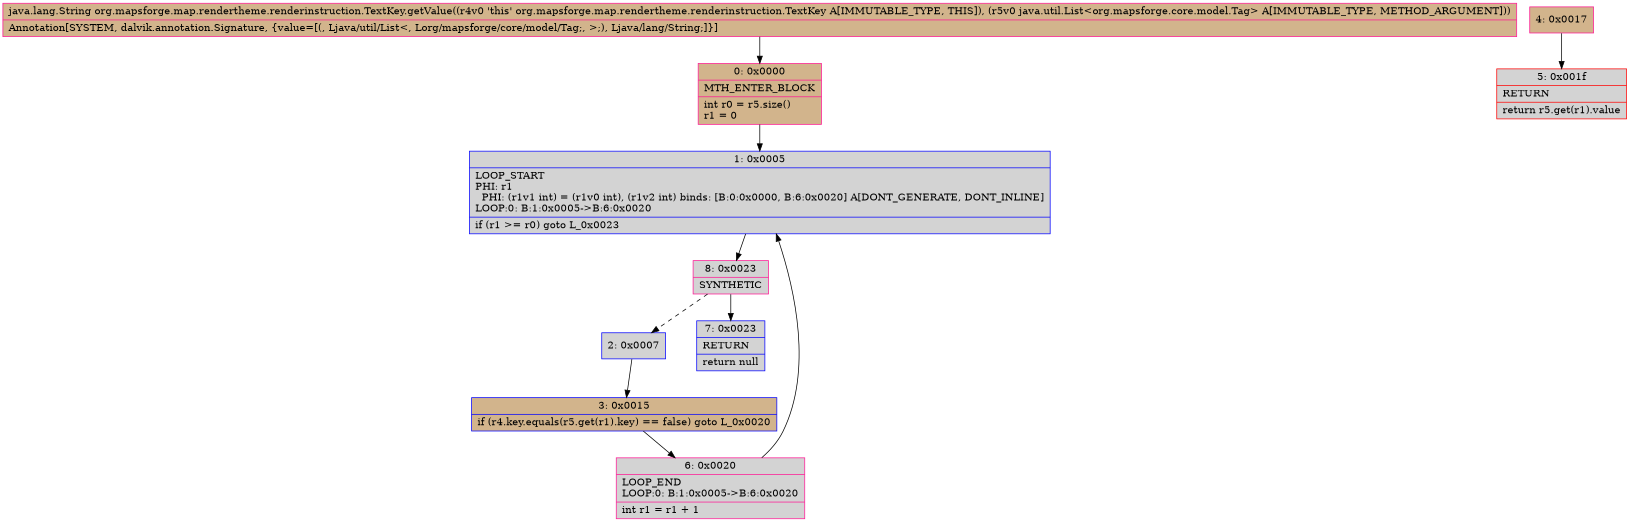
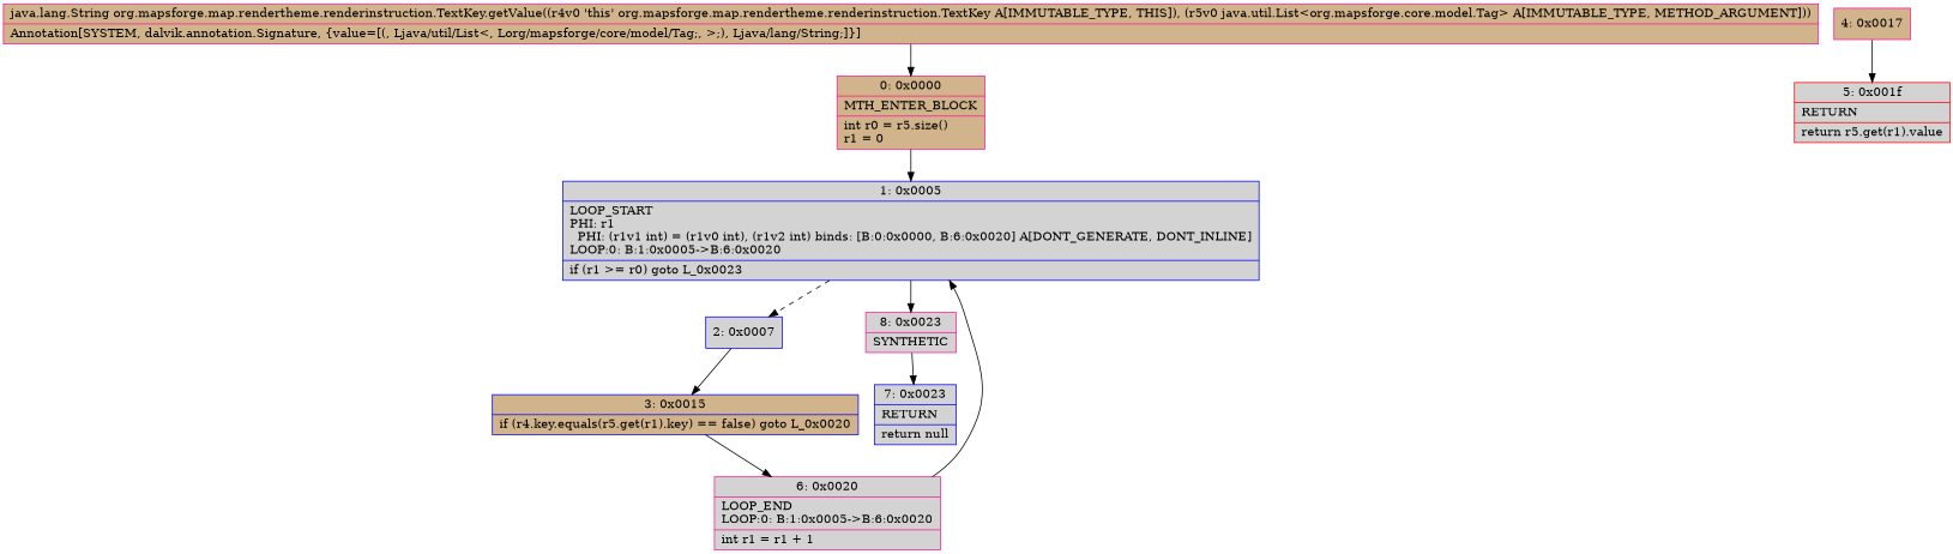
  digraph {
    node [color=deeppink fillcolor=lightgrey shape=record style=filled]
    n1 [fillcolor=tan label="{0\:\ 0x0000|MTH_ENTER_BLOCK\l|int r0 = r5.size()\lr1 = 0\l}"]
    n2 [color=blue label="{1\:\ 0x0005|LOOP_START\lPHI: r1 \l  PHI: (r1v1 int) = (r1v0 int), (r1v2 int) binds: [B:0:0x0000, B:6:0x0020] A[DONT_GENERATE, DONT_INLINE]\lLOOP:0: B:1:0x0005\-\>B:6:0x0020\l|if (r1 \>= r0) goto L_0x0023\l}"]
    n3 [color=blue label="{2\:\ 0x0007}"]
    n4 [label="{8\:\ 0x0023|SYNTHETIC\l}"]
    n5 [color=blue fillcolor=tan label="{3\:\ 0x0015|if (r4.key.equals(r5.get(r1).key) == false) goto L_0x0020\l}"]
    n6 [color=blue label="{7\:\ 0x0023|RETURN\l|return null\l}"]
    n7 [label="{6\:\ 0x0020|LOOP_END\lLOOP:0: B:1:0x0005\-\>B:6:0x0020\l|int r1 = r1 + 1\l}"]
    n8 [fillcolor=tan label="{4\:\ 0x0017}"]
    n9 [color=red label="{5\:\ 0x001f|RETURN\l|return r5.get(r1).value\l}"]
    n10 [fillcolor=tan label="{java.lang.String org.mapsforge.map.rendertheme.renderinstruction.TextKey.getValue((r4v0 'this' org.mapsforge.map.rendertheme.renderinstruction.TextKey A[IMMUTABLE_TYPE, THIS]), (r5v0 java.util.List\<org.mapsforge.core.model.Tag\> A[IMMUTABLE_TYPE, METHOD_ARGUMENT]))  | Annotation[SYSTEM, dalvik.annotation.Signature, \{value=[(, Ljava\/util\/List\<, Lorg\/mapsforge\/core\/model\/Tag;, \>;), Ljava\/lang\/String;]\}]\l}"]
    n1 -> n2
-   n4 -> n3 [style=dashed]
+   n2 -> n3 [style=dashed]
    n2 -> n4
    n3 -> n5
    n4 -> n6
    n5 -> n7
    n7 -> n2
    n8 -> n9
    n10 -> n1
  }
